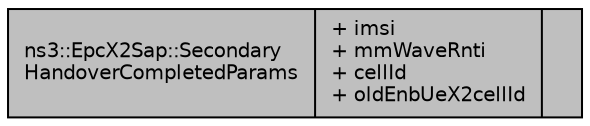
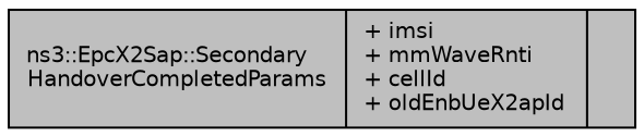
  digraph {
    rankdir=LR
-   n1 [color=black fillcolor=grey75 fontcolor=black fontname=Helvetica fontsize=10 height=0.2 label="{ns3::EpcX2Sap::Secondary\lHandoverCompletedParams\n|+ imsi\l+ mmWaveRnti\l+ cellId\l+ oldEnbUeX2cellId\l|}" shape=record style=filled width=0.4]
+   n1 [color=black fillcolor=grey75 fontcolor=black fontname=Helvetica fontsize=10 height=0.2 label="{ns3::EpcX2Sap::Secondary\lHandoverCompletedParams\n|+ imsi\l+ mmWaveRnti\l+ cellId\l+ oldEnbUeX2apId\l|}" shape=record style=filled width=0.4]
  }
